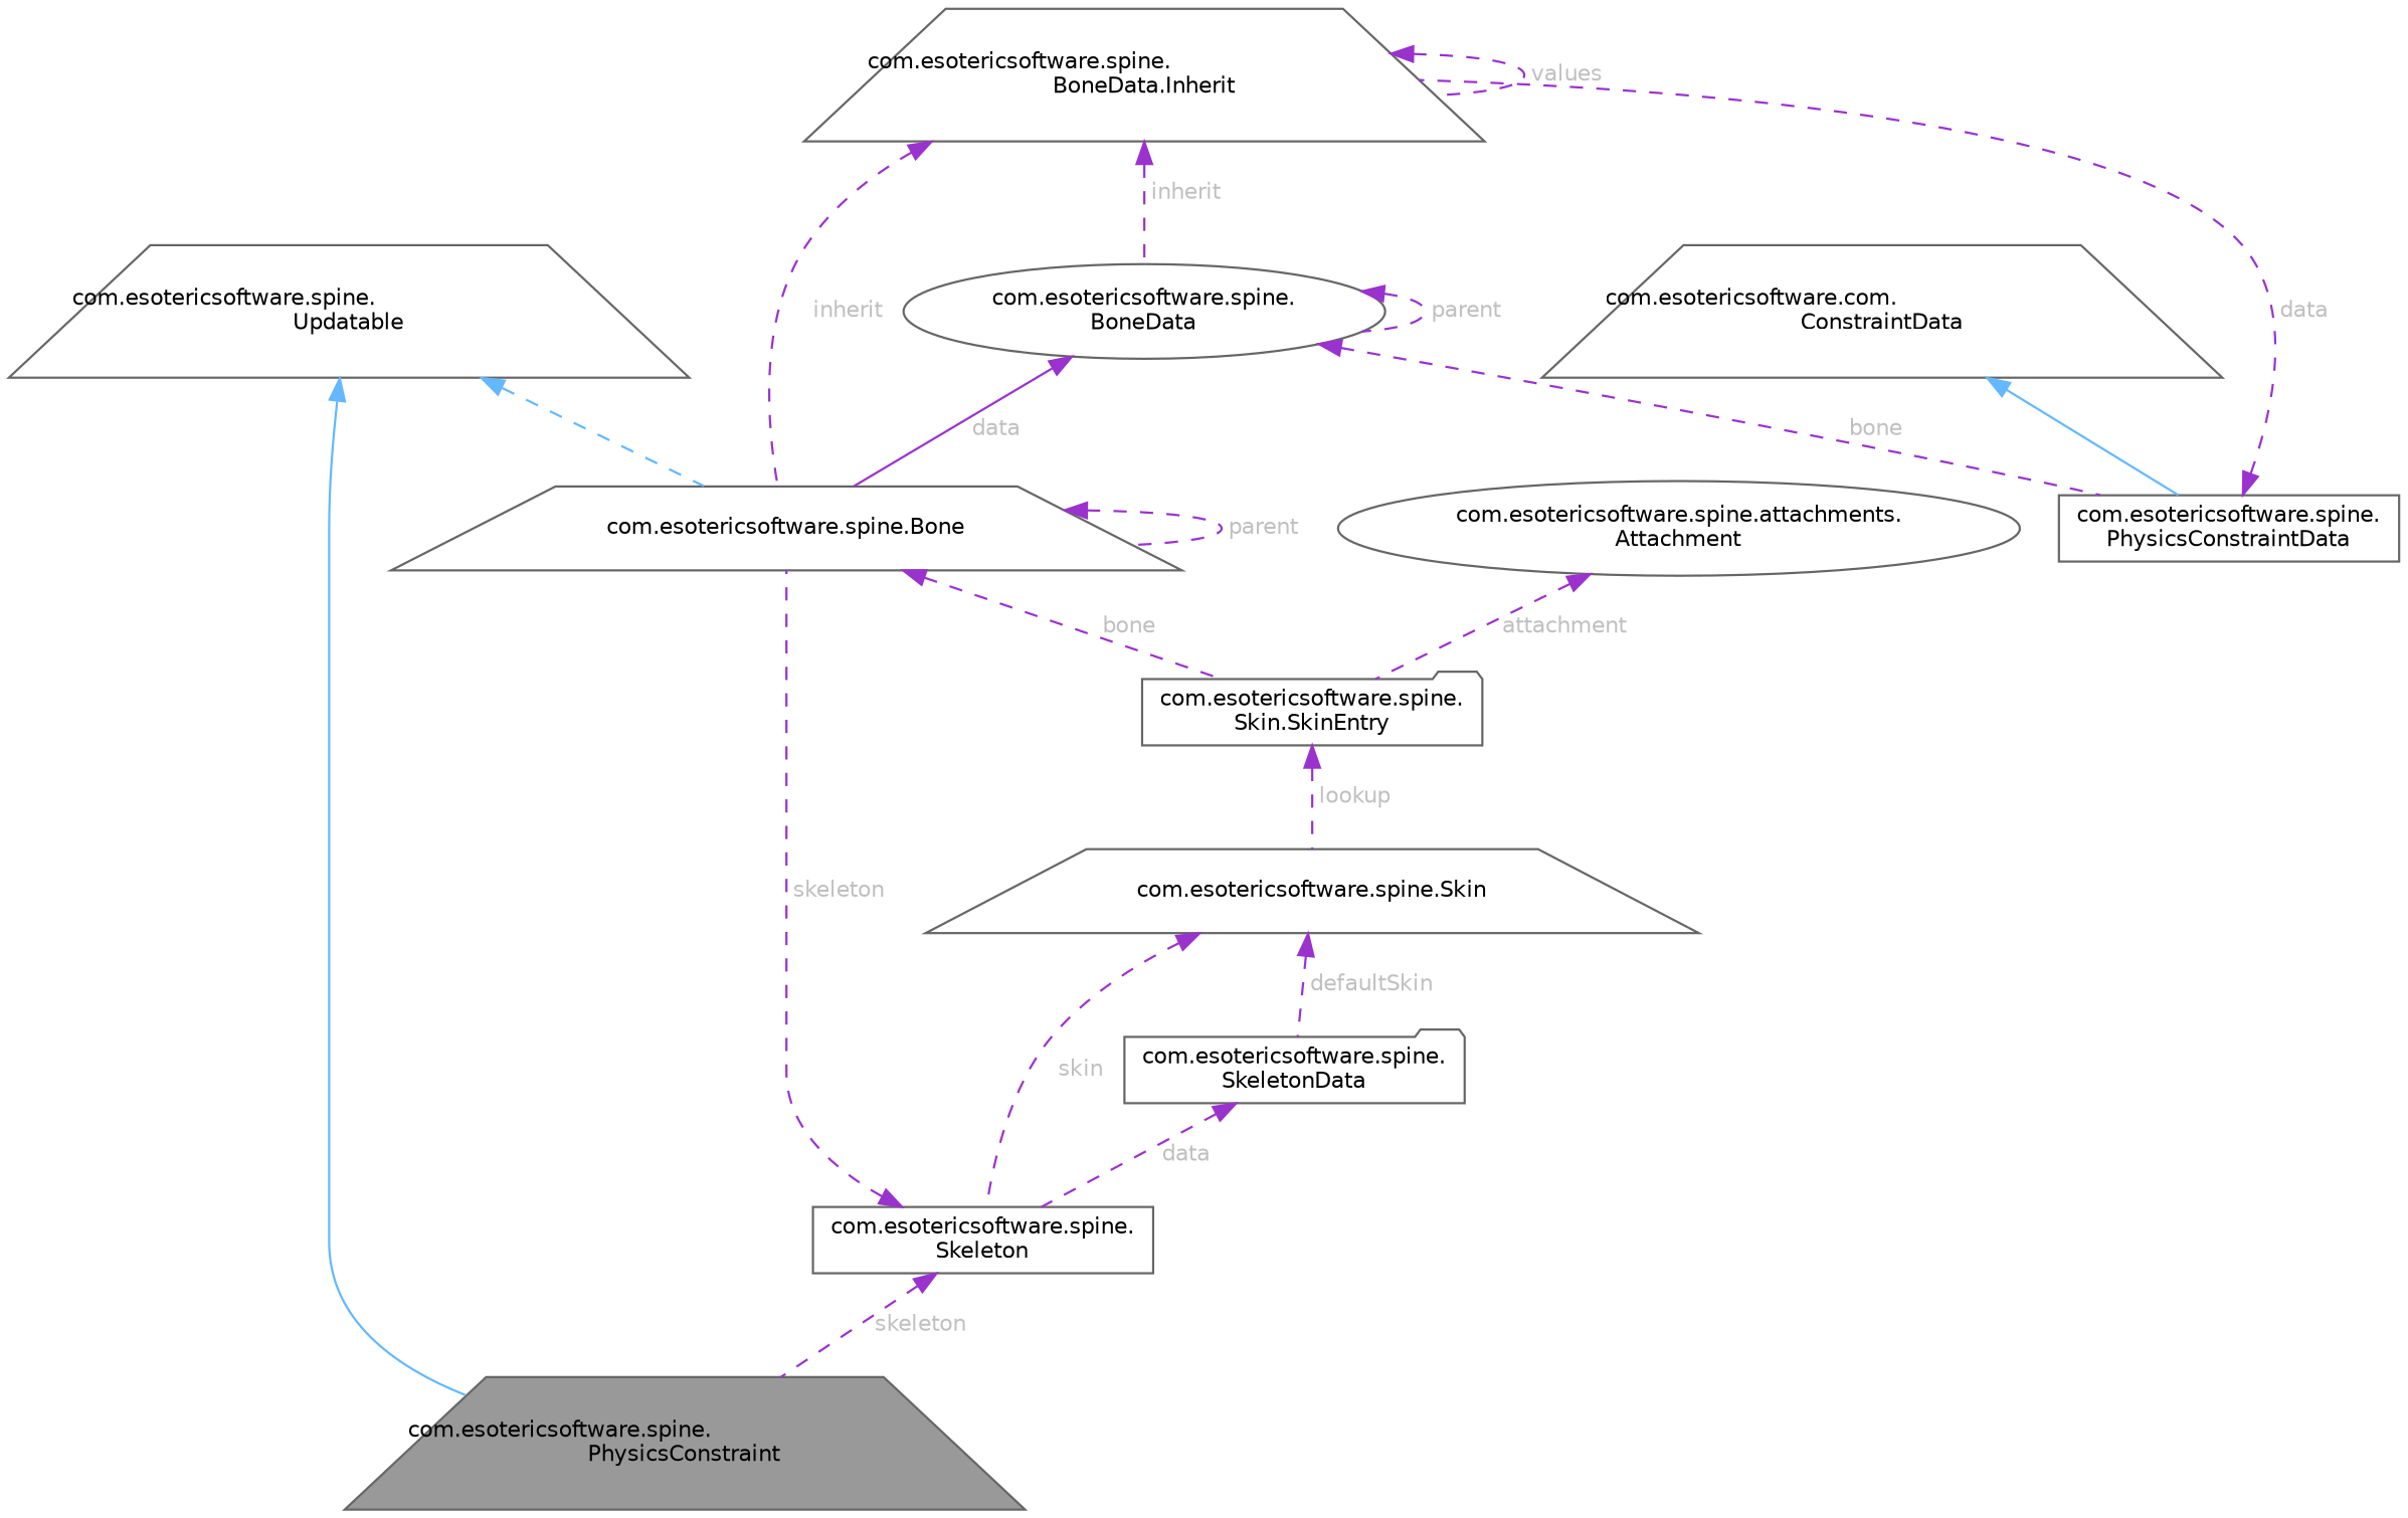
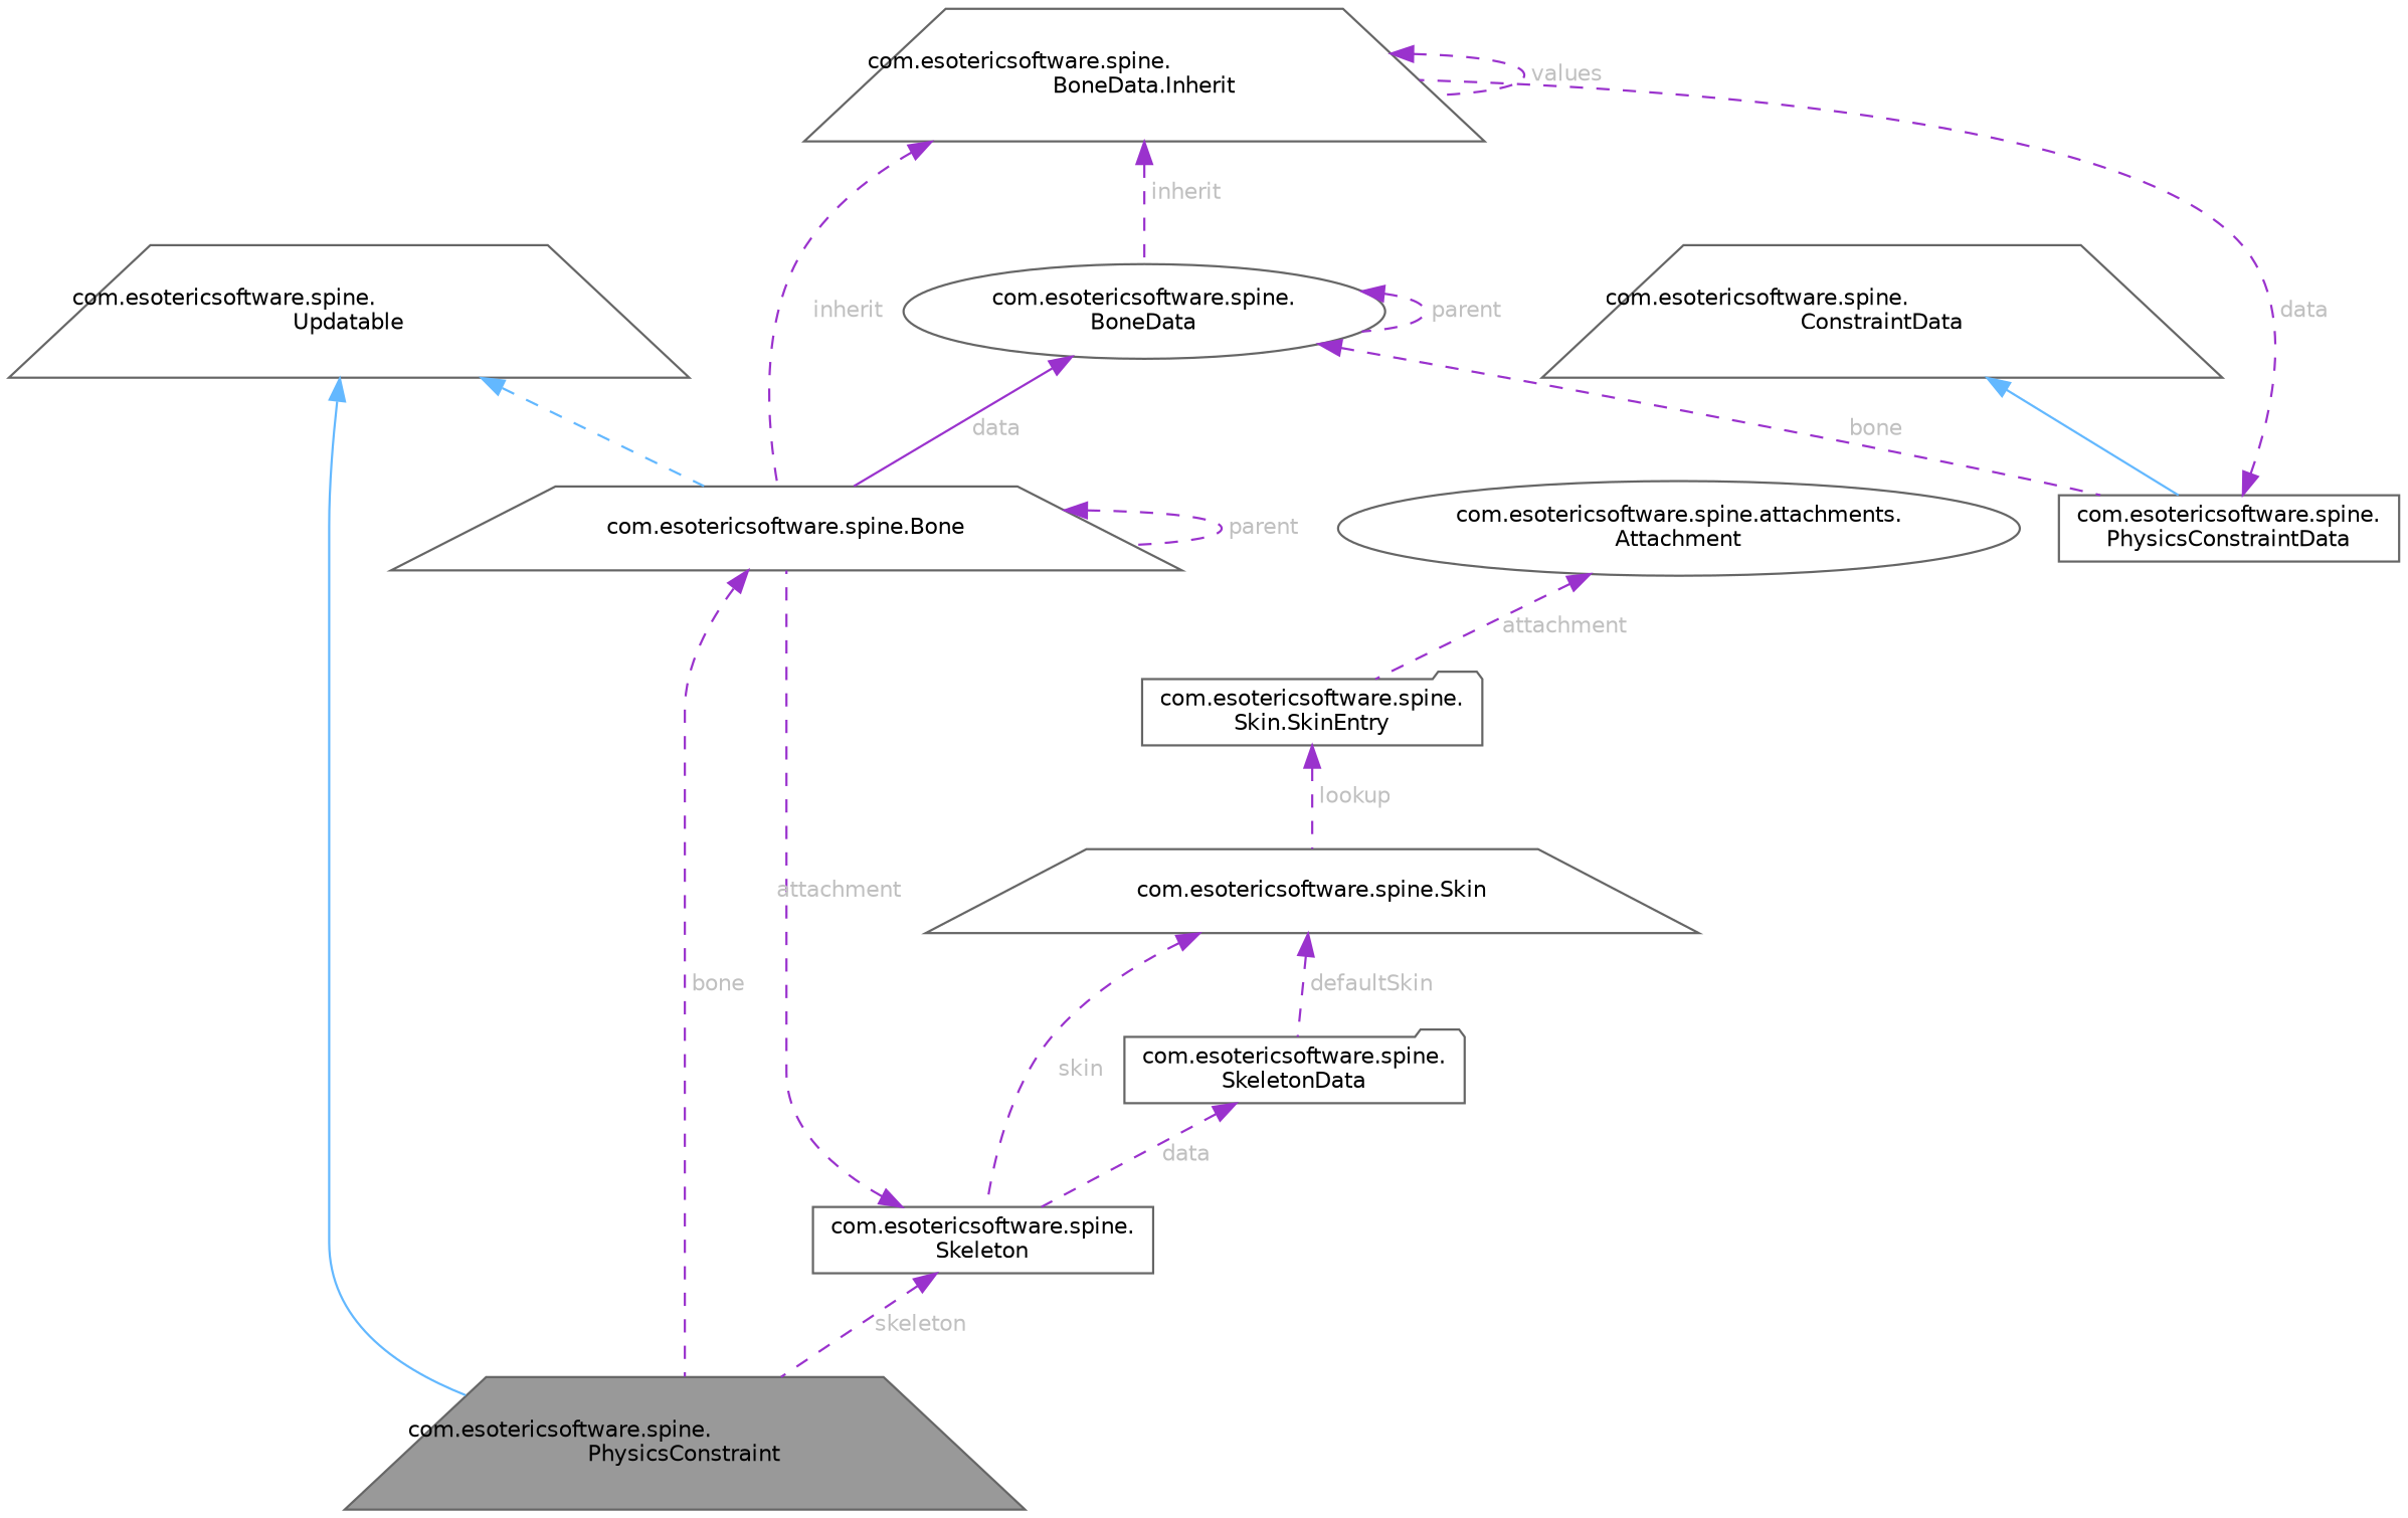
  digraph {
    rankdir=TB
    node [color=gray40 fillcolor=white fontname=Helvetica fontsize=10 shape=trapezium style=filled]
    edge [color=darkorchid3 dir=back fontname=Helvetica fontsize=10 labelfontname=Helvetica labelfontsize=10 style=dashed fontcolor=grey]
    n1 [fillcolor=grey60 fontcolor=black height=0.2 label="com.esotericsoftware.spine.\lPhysicsConstraint" width=0.4]
    n2 [height=0.2 label="com.esotericsoftware.spine.\lUpdatable" width=0.4]
    n3 [height=0.2 label="com.esotericsoftware.spine.Bone" width=0.4]
    n4 [height=0.2 label="com.esotericsoftware.spine.\lPhysicsConstraintData" shape=box width=0.4]
    n5 [height=0.2 label="com.esotericsoftware.spine.\lBoneData.Inherit" width=0.4]
-   n6 [height=0.2 label="com.esotericsoftware.com.\lConstraintData" width=0.4]
+   n6 [height=0.2 label="com.esotericsoftware.spine.\lConstraintData" width=0.4]
    n7 [height=0.2 label="com.esotericsoftware.spine.\lBoneData" shape=ellipse width=0.4]
    n8 [height=0.2 label="com.esotericsoftware.spine.\lSkeleton" shape=box width=0.4]
    n9 [height=0.2 label="com.esotericsoftware.spine.\lSkeletonData" shape=folder width=0.4]
    n10 [height=0.2 label="com.esotericsoftware.spine.Skin" width=0.4]
    n11 [height=0.2 label="com.esotericsoftware.spine.\lSkin.SkinEntry" shape=folder width=0.4]
    n12 [height=0.2 label="com.esotericsoftware.spine.attachments.\lAttachment" shape=ellipse width=0.4]
    n2 -> n1 [color=steelblue1 style=solid fontcolor=""]
    n2 -> n3 [color=steelblue1 fontcolor=""]
-   n3 -> n11 [label=" bone"]
+   n3 -> n1 [label=" bone"]
    n3 -> n3 [label=" parent"]
    n4 -> n5 [label=" data"]
    n5 -> n3 [label=" inherit"]
    n5 -> n5 [label=" values"]
    n5 -> n7 [label=" inherit"]
    n6 -> n4 [color=steelblue1 style=solid fontcolor=""]
    n7 -> n3 [label=" data" style=solid]
    n7 -> n4 [label=" bone"]
    n7 -> n7 [label=" parent"]
    n8 -> n1 [label=" skeleton"]
-   n8 -> n3 [label=" skeleton"]
+   n8 -> n3 [label=" attachment"]
    n9 -> n8 [label=" data"]
    n10 -> n8 [label=" skin"]
    n10 -> n9 [label=" defaultSkin"]
    n11 -> n10 [label=" lookup"]
    n12 -> n11 [label=" attachment"]
  }
